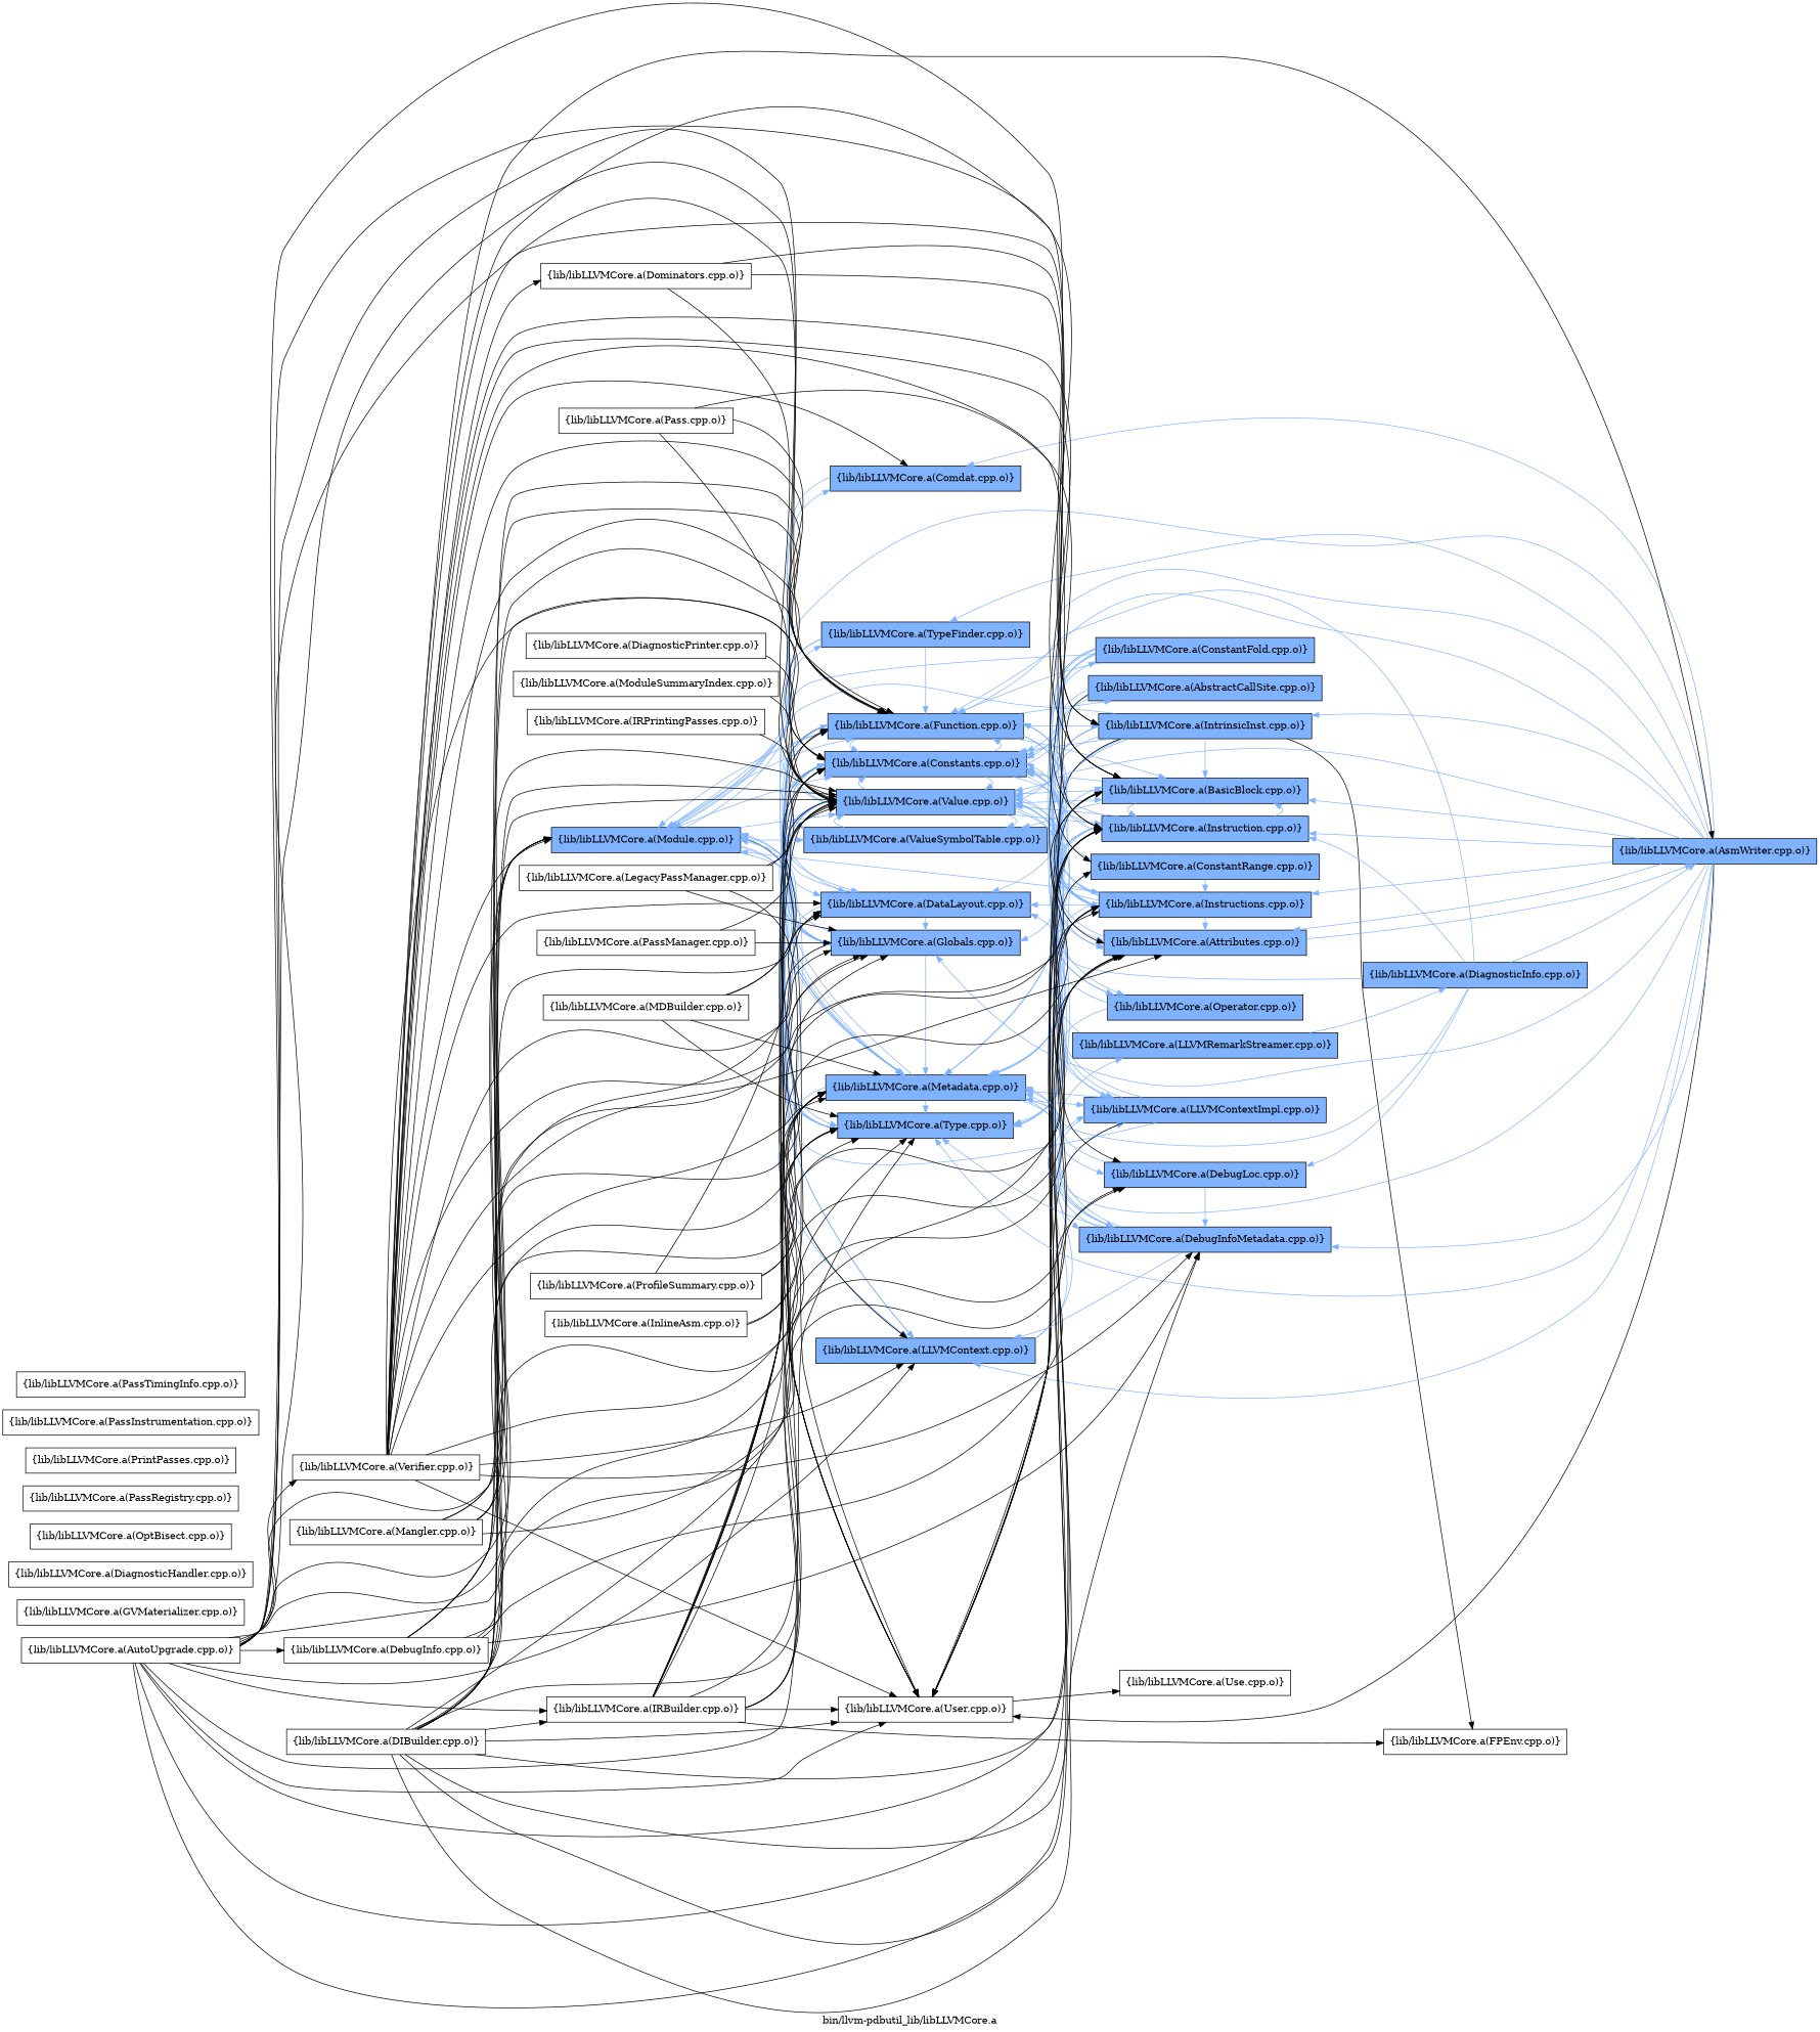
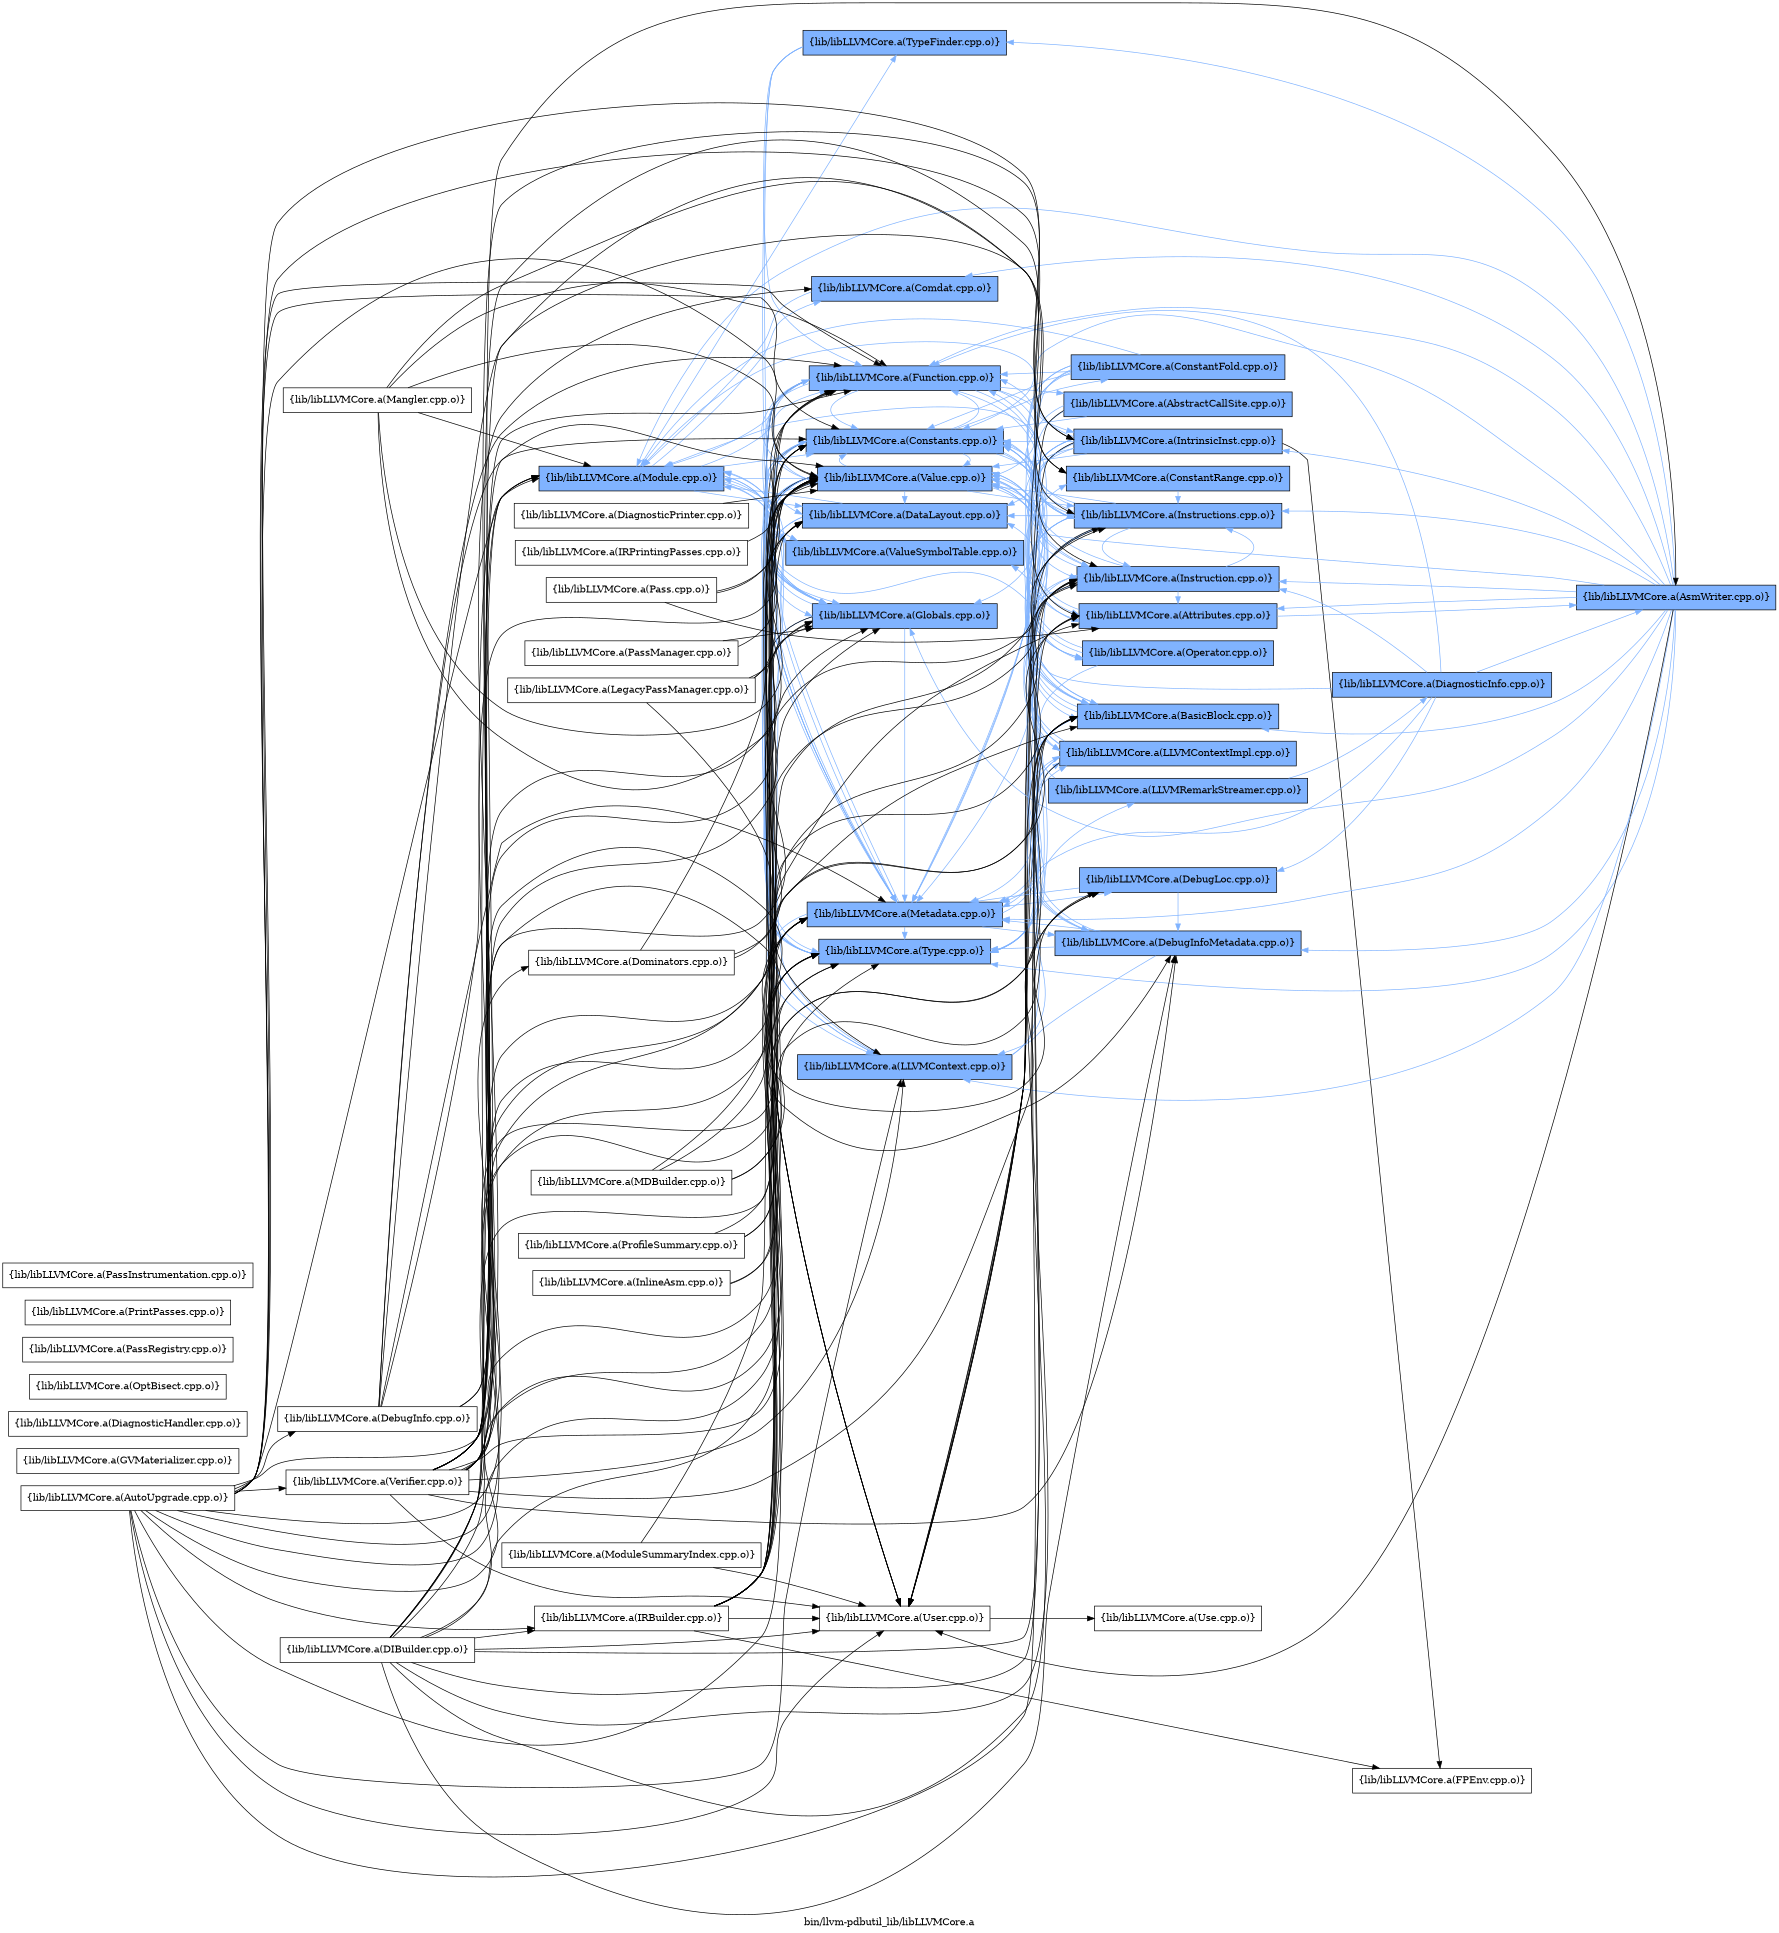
  digraph {
    label="bin/llvm-pdbutil_lib/libLLVMCore.a"
    rankdir=LR
    node [fillcolor="0.600000 0.5 1" group=1 shape=box style=filled]
    edge [color="0.600000 0.5 1"]
    n1 [label="{lib/libLLVMCore.a(Module.cpp.o)}"]
    n2 [label="{lib/libLLVMCore.a(LLVMContext.cpp.o)}"]
    n3 [label="{lib/libLLVMCore.a(Comdat.cpp.o)}"]
    n4 [label="{lib/libLLVMCore.a(Constants.cpp.o)}"]
    n5 [label="{lib/libLLVMCore.a(DataLayout.cpp.o)}"]
    n6 [label="{lib/libLLVMCore.a(Function.cpp.o)}"]
    n7 [label="{lib/libLLVMCore.a(Globals.cpp.o)}"]
    n8 [label="{lib/libLLVMCore.a(Metadata.cpp.o)}"]
    n9 [label="{lib/libLLVMCore.a(Type.cpp.o)}"]
    n10 [label="{lib/libLLVMCore.a(TypeFinder.cpp.o)}"]
    n11 [group=0 label="{lib/libLLVMCore.a(User.cpp.o)}" fillcolor="" style=""]
    n12 [label="{lib/libLLVMCore.a(Value.cpp.o)}"]
    n13 [label="{lib/libLLVMCore.a(ValueSymbolTable.cpp.o)}"]
    n14 [label="{lib/libLLVMCore.a(LLVMContextImpl.cpp.o)}"]
    n15 [label="{lib/libLLVMCore.a(LLVMRemarkStreamer.cpp.o)}"]
    n16 [label="{lib/libLLVMCore.a(Instruction.cpp.o)}"]
    n17 [label="{lib/libLLVMCore.a(Instructions.cpp.o)}"]
    n18 [label="{lib/libLLVMCore.a(ConstantFold.cpp.o)}"]
    n19 [label="{lib/libLLVMCore.a(Operator.cpp.o)}"]
    n20 [label="{lib/libLLVMCore.a(IntrinsicInst.cpp.o)}"]
    n21 [label="{lib/libLLVMCore.a(Attributes.cpp.o)}"]
    n22 [label="{lib/libLLVMCore.a(BasicBlock.cpp.o)}"]
    n23 [label="{lib/libLLVMCore.a(AbstractCallSite.cpp.o)}"]
    n24 [label="{lib/libLLVMCore.a(ConstantRange.cpp.o)}"]
    n25 [label="{lib/libLLVMCore.a(DebugInfoMetadata.cpp.o)}"]
    n26 [label="{lib/libLLVMCore.a(DebugLoc.cpp.o)}"]
    n27 [group=0 label="{lib/libLLVMCore.a(Use.cpp.o)}" fillcolor="" style=""]
    n28 [label="{lib/libLLVMCore.a(DiagnosticInfo.cpp.o)}"]
    n29 [group=0 label="{lib/libLLVMCore.a(FPEnv.cpp.o)}" fillcolor="" style=""]
    n30 [label="{lib/libLLVMCore.a(AsmWriter.cpp.o)}"]
    n31 [group=0 label="{lib/libLLVMCore.a(Mangler.cpp.o)}" fillcolor="" style=""]
    n32 [group=0 label="{lib/libLLVMCore.a(InlineAsm.cpp.o)}" fillcolor="" style=""]
    n33 [group=0 label="{lib/libLLVMCore.a(AutoUpgrade.cpp.o)}" fillcolor="" style=""]
    n34 [group=0 label="{lib/libLLVMCore.a(IRBuilder.cpp.o)}" fillcolor="" style=""]
    n35 [group=0 label="{lib/libLLVMCore.a(DebugInfo.cpp.o)}" fillcolor="" style=""]
    n36 [group=0 label="{lib/libLLVMCore.a(Verifier.cpp.o)}" fillcolor="" style=""]
    n37 [group=0 label="{lib/libLLVMCore.a(Dominators.cpp.o)}" fillcolor="" style=""]
    n38 [group=0 label="{lib/libLLVMCore.a(GVMaterializer.cpp.o)}" fillcolor="" style=""]
    n39 [group=0 label="{lib/libLLVMCore.a(DIBuilder.cpp.o)}" fillcolor="" style=""]
    n40 [group=0 label="{lib/libLLVMCore.a(DiagnosticPrinter.cpp.o)}" fillcolor="" style=""]
    n41 [group=0 label="{lib/libLLVMCore.a(DiagnosticHandler.cpp.o)}" fillcolor="" style=""]
    n42 [group=0 label="{lib/libLLVMCore.a(MDBuilder.cpp.o)}" fillcolor="" style=""]
    n43 [group=0 label="{lib/libLLVMCore.a(ModuleSummaryIndex.cpp.o)}" fillcolor="" style=""]
    n44 [group=0 label="{lib/libLLVMCore.a(OptBisect.cpp.o)}" fillcolor="" style=""]
    n45 [group=0 label="{lib/libLLVMCore.a(ProfileSummary.cpp.o)}" fillcolor="" style=""]
    n46 [group=0 label="{lib/libLLVMCore.a(PassRegistry.cpp.o)}" fillcolor="" style=""]
    n47 [group=0 label="{lib/libLLVMCore.a(Pass.cpp.o)}" fillcolor="" style=""]
    n48 [group=0 label="{lib/libLLVMCore.a(IRPrintingPasses.cpp.o)}" fillcolor="" style=""]
    n49 [group=0 label="{lib/libLLVMCore.a(PrintPasses.cpp.o)}" fillcolor="" style=""]
    n50 [group=0 label="{lib/libLLVMCore.a(PassManager.cpp.o)}" fillcolor="" style=""]
    n51 [group=0 label="{lib/libLLVMCore.a(PassInstrumentation.cpp.o)}" fillcolor="" style=""]
    n52 [group=0 label="{lib/libLLVMCore.a(LegacyPassManager.cpp.o)}" fillcolor="" style=""]
-   n53 [group=0 label="{lib/libLLVMCore.a(PassTimingInfo.cpp.o)}" fillcolor="" style=""]
    subgraph sub_1 {
      rank=same
      n1
    }
    subgraph sub_2 {
      rank=same
      n2
      n3
      n4
      n5
      n6
      n7
      n8
      n9
      n10
      n11
      n12
      n13
    }
    subgraph sub_3 {
      rank=same
      n14
      n15
      n16
      n17
      n18
      n19
      n20
      n21
      n22
      n23
      n24
      n25
      n26
      n27
    }
    n1 -> n2
    n1 -> n3
    n1 -> n4
    n1 -> n5
    n1 -> n6
    n1 -> n7
    n1 -> n8
    n1 -> n9
    n1 -> n10
-   n1 -> n11 [color=""]
+   n43 -> n11 [color=""]
    n1 -> n12
    n1 -> n13
    n2 -> n14
    n2 -> n15
    n3 -> n1
    n4 -> n6
    n4 -> n7
    n4 -> n9
    n4 -> n11 [color=""]
    n4 -> n12
    n4 -> n16
    n4 -> n17
    n4 -> n18
    n4 -> n19
    n5 -> n1
    n5 -> n7
    n5 -> n9
    n6 -> n1
    n6 -> n2
    n6 -> n4
    n6 -> n5
    n6 -> n8
    n6 -> n9
    n6 -> n11 [color=""]
    n6 -> n12
    n6 -> n13
    n6 -> n17
    n6 -> n20
    n6 -> n21
    n6 -> n22
    n6 -> n23
    n7 -> n1
    n7 -> n4
    n7 -> n6
    n7 -> n8
    n7 -> n9
    n7 -> n11 [color=""]
    n7 -> n12
    n8 -> n1
    n8 -> n2
    n8 -> n4
    n8 -> n9
    n8 -> n12
    n8 -> n14
    n8 -> n24
    n8 -> n25
    n8 -> n26
    n9 -> n4
    n10 -> n6
    n10 -> n7
    n10 -> n8
    n11 -> n27 [color=""]
    n12 -> n2
    n12 -> n4
    n12 -> n5
    n12 -> n6
    n12 -> n7
    n12 -> n8
    n12 -> n9
    n12 -> n11 [color=""]
    n12 -> n13
    n12 -> n14
    n12 -> n16
    n12 -> n17
    n12 -> n21
    n12 -> n22
    n13 -> n12
    n14 -> n1
    n14 -> n4
    n14 -> n8
    n14 -> n11 [color=""]
    n14 -> n12
    n14 -> n25
    n15 -> n12
    n15 -> n28
    n16 -> n4
    n16 -> n8
    n16 -> n11 [color=""]
    n16 -> n12
    n16 -> n17
    n16 -> n19
    n16 -> n21
    n16 -> n22
    n17 -> n1
    n17 -> n4
    n17 -> n5
    n17 -> n6
    n17 -> n8
    n17 -> n9
    n17 -> n11 [color=""]
    n17 -> n12
    n17 -> n14
    n17 -> n16
    n17 -> n21
    n17 -> n22
    n18 -> n1
    n18 -> n4
    n18 -> n6
    n18 -> n7
    n18 -> n9
    n18 -> n12
    n18 -> n17
    n18 -> n19
-   n24 -> n4
+   n19 -> n4
    n19 -> n5
    n19 -> n9
    n20 -> n1
    n20 -> n4
    n20 -> n5
    n20 -> n8
    n20 -> n9
    n20 -> n11 [color=""]
    n20 -> n12
    n20 -> n16
    n20 -> n17
    n20 -> n22
    n20 -> n25
    n20 -> n29 [color=""]
    n21 -> n6
    n21 -> n30
    n22 -> n4
    n22 -> n8
    n22 -> n9
    n22 -> n11 [color=""]
    n22 -> n12
    n22 -> n13
    n22 -> n16
    n23 -> n4
    n23 -> n8
    n23 -> n11 [color=""]
    n23 -> n17
    n24 -> n17
    n25 -> n2
    n25 -> n4
    n25 -> n8
    n25 -> n9
    n25 -> n14
    n26 -> n8
    n26 -> n25
    n28 -> n6
    n28 -> n8
    n28 -> n12
    n28 -> n16
    n28 -> n26
    n28 -> n30
    n30 -> n1
    n30 -> n2
    n30 -> n3
    n30 -> n4
    n30 -> n6
    n30 -> n7
    n30 -> n8
    n30 -> n9
    n30 -> n10
    n30 -> n11 [color=""]
    n30 -> n12
    n30 -> n16
    n30 -> n17
    n30 -> n20
    n30 -> n21
    n30 -> n22
    n30 -> n25
    n31 -> n1 [color=""]
    n31 -> n5 [color=""]
    n31 -> n6 [color=""]
    n31 -> n7 [color=""]
    n31 -> n12 [color=""]
    n31 -> n21 [color=""]
    n32 -> n9 [color=""]
    n32 -> n12 [color=""]
    n33 -> n1 [color=""]
    n33 -> n2 [color=""]
    n33 -> n4 [color=""]
    n33 -> n5 [color=""]
    n33 -> n6 [color=""]
    n33 -> n7 [color=""]
    n33 -> n8 [color=""]
    n33 -> n9 [color=""]
    n33 -> n11 [color=""]
    n33 -> n12 [color=""]
    n33 -> n16 [color=""]
    n33 -> n20 [color=""]
    n33 -> n21 [color=""]
    n33 -> n22 [color=""]
    n33 -> n24 [color=""]
    n33 -> n34 [color=""]
    n33 -> n35 [color=""]
    n33 -> n36 [color=""]
    n34 -> n4 [color=""]
    n34 -> n5 [color=""]
    n34 -> n6 [color=""]
    n34 -> n7 [color=""]
    n34 -> n8 [color=""]
    n34 -> n9 [color=""]
    n34 -> n11 [color=""]
    n34 -> n12 [color=""]
    n34 -> n16 [color=""]
    n34 -> n17 [color=""]
    n34 -> n21 [color=""]
    n34 -> n22 [color=""]
    n34 -> n29 [color=""]
    n35 -> n1 [color=""]
    n35 -> n6 [color=""]
    n35 -> n8 [color=""]
    n35 -> n12 [color=""]
    n35 -> n16 [color=""]
    n35 -> n25 [color=""]
    n35 -> n26 [color=""]
    n36 -> n1 [color=""]
    n36 -> n2 [color=""]
    n36 -> n3 [color=""]
    n36 -> n4 [color=""]
    n36 -> n5 [color=""]
    n36 -> n6 [color=""]
    n36 -> n7 [color=""]
    n36 -> n8 [color=""]
    n36 -> n9 [color=""]
    n36 -> n11 [color=""]
    n36 -> n12 [color=""]
    n36 -> n16 [color=""]
    n36 -> n17 [color=""]
    n36 -> n20 [color=""]
    n36 -> n21 [color=""]
    n36 -> n22 [color=""]
    n36 -> n24 [color=""]
    n36 -> n25 [color=""]
    n36 -> n26 [color=""]
    n36 -> n30 [color=""]
    n36 -> n37 [color=""]
    n37 -> n12 [color=""]
    n37 -> n16 [color=""]
    n37 -> n22 [color=""]
    n39 -> n1 [color=""]
    n39 -> n4 [color=""]
    n39 -> n6 [color=""]
    n39 -> n8 [color=""]
    n39 -> n9 [color=""]
    n39 -> n11 [color=""]
    n39 -> n12 [color=""]
    n39 -> n16 [color=""]
    n39 -> n17 [color=""]
    n39 -> n21 [color=""]
    n39 -> n22 [color=""]
    n39 -> n25 [color=""]
    n39 -> n26 [color=""]
    n39 -> n34 [color=""]
    n40 -> n12 [color=""]
    n42 -> n4 [color=""]
    n42 -> n8 [color=""]
    n42 -> n9 [color=""]
    n42 -> n12 [color=""]
    n43 -> n12 [color=""]
    n45 -> n4 [color=""]
    n45 -> n8 [color=""]
    n45 -> n9 [color=""]
    n47 -> n6 [color=""]
    n47 -> n12 [color=""]
    n47 -> n21 [color=""]
    n48 -> n12 [color=""]
    n50 -> n7 [color=""]
    n50 -> n12 [color=""]
    n52 -> n2 [color=""]
    n52 -> n6 [color=""]
    n52 -> n7 [color=""]
    n52 -> n12 [color=""]
  }
